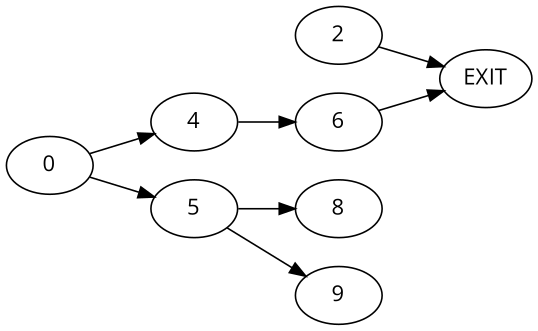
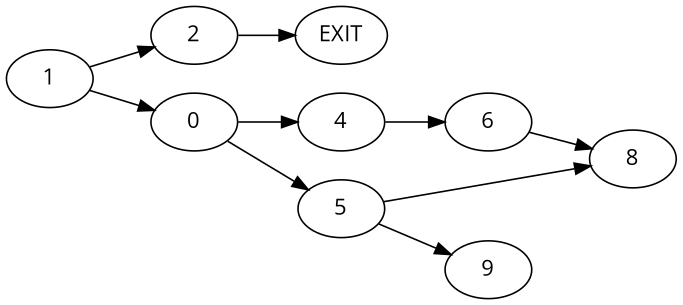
  digraph {
    fontname="Open Sans"
    rankdir=LR
    node [fontname="Open Sans"]
    edge [fontname="Open Sans"]
+   1
    2
    n3 [label=0]
    n4 [label=EXIT]
    4
    5
    6
    8
    9
+   1 -> 2
+   1 -> n3
    2 -> n4
    n3 -> 4
    n3 -> 5
    4 -> 6
    5 -> 8
    5 -> 9
-   6 -> n4
+   6 -> 8
  }
